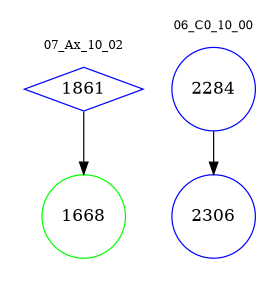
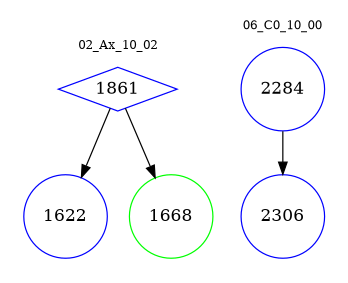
  digraph {
    node [color=blue shape=circle]
    edge [color=black]
    n1 [label=1861 shape=diamond]
+   n2 [label=1622]
    n3 [color=green label=1668]
    n4 [label=2284]
    n5 [label=2306]
    subgraph cluster_1 {
      color=white
      fontsize=10
-     label="07_Ax_10_02"
+     label="02_Ax_10_02"
      n1
+     n2
      n3
    }
    subgraph cluster_2 {
      color=white
      fontsize=10
      label="06_C0_10_00"
      n4
      n5
    }
+   n1 -> n2
    n1 -> n3
    n4 -> n5
  }
